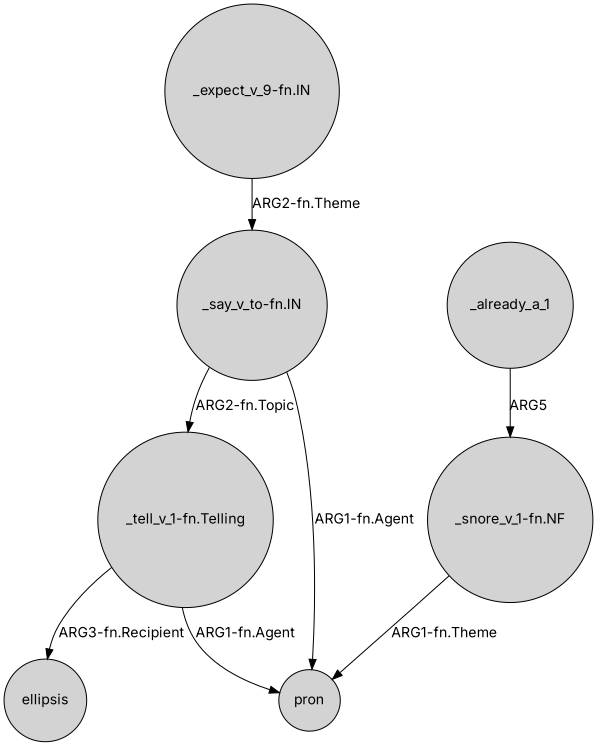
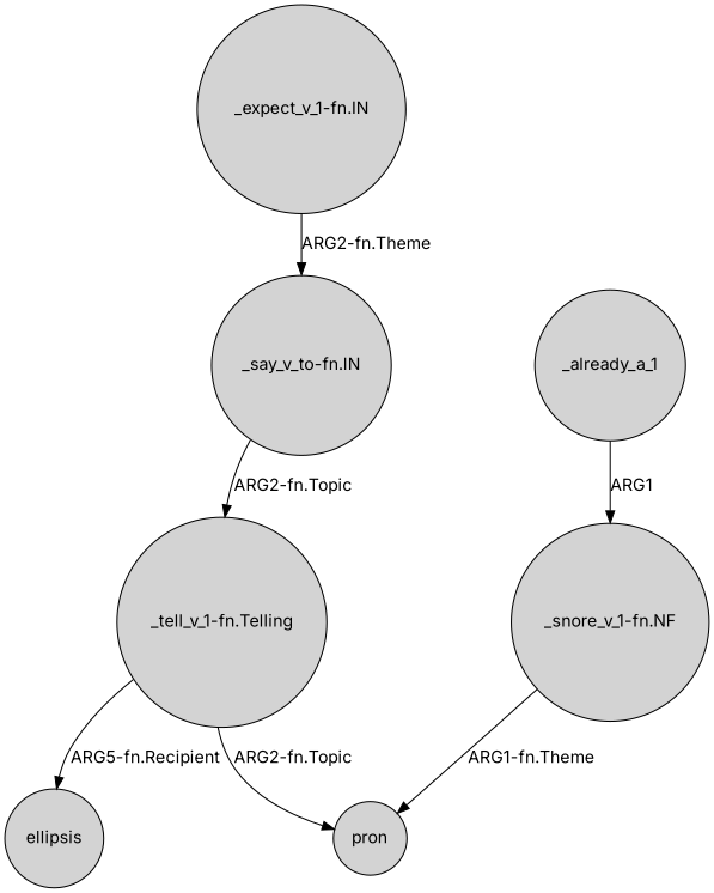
  digraph {
    fontname=Inter
    node [fontname=Inter shape=circle style=filled]
    edge [fontname=Inter]
-   "_expect_v_1-fn.IN" [label="_expect_v_9-fn.IN"]
+   "_expect_v_1-fn.IN"
    "_say_v_to-fn.IN"
    pron
    "_tell_v_1-fn.Telling"
    ellipsis
    _already_a_1
    "_snore_v_1-fn.NF"
    "_expect_v_1-fn.IN" -> "_say_v_to-fn.IN" [label="ARG2-fn.Theme"]
-   "_say_v_to-fn.IN" -> pron [label="ARG1-fn.Agent"]
    "_say_v_to-fn.IN" -> "_tell_v_1-fn.Telling" [label="ARG2-fn.Topic"]
-   "_tell_v_1-fn.Telling" -> pron [label="ARG1-fn.Agent"]
-   "_tell_v_1-fn.Telling" -> ellipsis [label="ARG3-fn.Recipient"]
-   _already_a_1 -> "_snore_v_1-fn.NF" [label=ARG5]
+   "_tell_v_1-fn.Telling" -> pron [label="ARG2-fn.Topic"]
+   "_tell_v_1-fn.Telling" -> ellipsis [label="ARG5-fn.Recipient"]
+   _already_a_1 -> "_snore_v_1-fn.NF" [label=ARG1]
    "_snore_v_1-fn.NF" -> pron [label="ARG1-fn.Theme"]
  }
